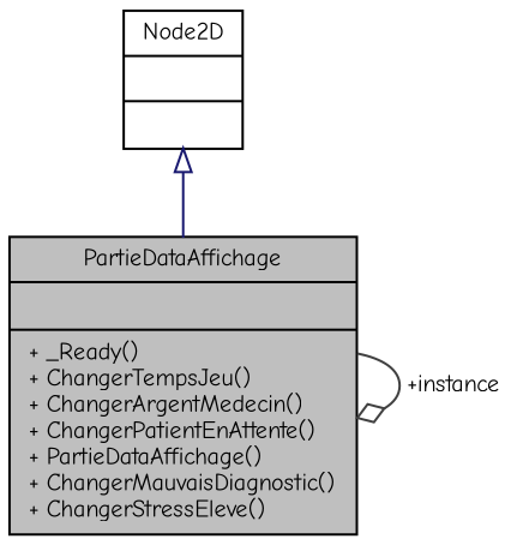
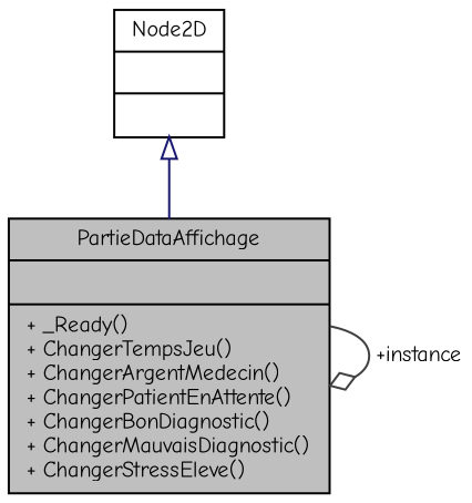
  digraph {
    fontname="Comic Neue"
    node [color=black fontname="Comic Neue" fontsize=10 shape=record style=filled]
    edge [fontname="Comic Neue" fontsize=10 labelfontname=Helvetica labelfontsize=10 style=solid]
-   n1 [fillcolor=grey75 fontcolor=black height=0.2 label="{PartieDataAffichage\n||+ _Ready()\l+ ChangerTempsJeu()\l+ ChangerArgentMedecin()\l+ ChangerPatientEnAttente()\l+ PartieDataAffichage()\l+ ChangerMauvaisDiagnostic()\l+ ChangerStressEleve()\l}" width=0.4]
+   n1 [fillcolor=grey75 fontcolor=black height=0.2 label="{PartieDataAffichage\n||+ _Ready()\l+ ChangerTempsJeu()\l+ ChangerArgentMedecin()\l+ ChangerPatientEnAttente()\l+ ChangerBonDiagnostic()\l+ ChangerMauvaisDiagnostic()\l+ ChangerStressEleve()\l}" width=0.4]
    n2 [fillcolor=white height=0.2 label="{Node2D\n||}" width=0.4]
    n1 -> n1 [arrowhead=odiamond color=grey25 label=" +instance"]
    n2 -> n1 [arrowtail=onormal color=midnightblue dir=back]
  }
